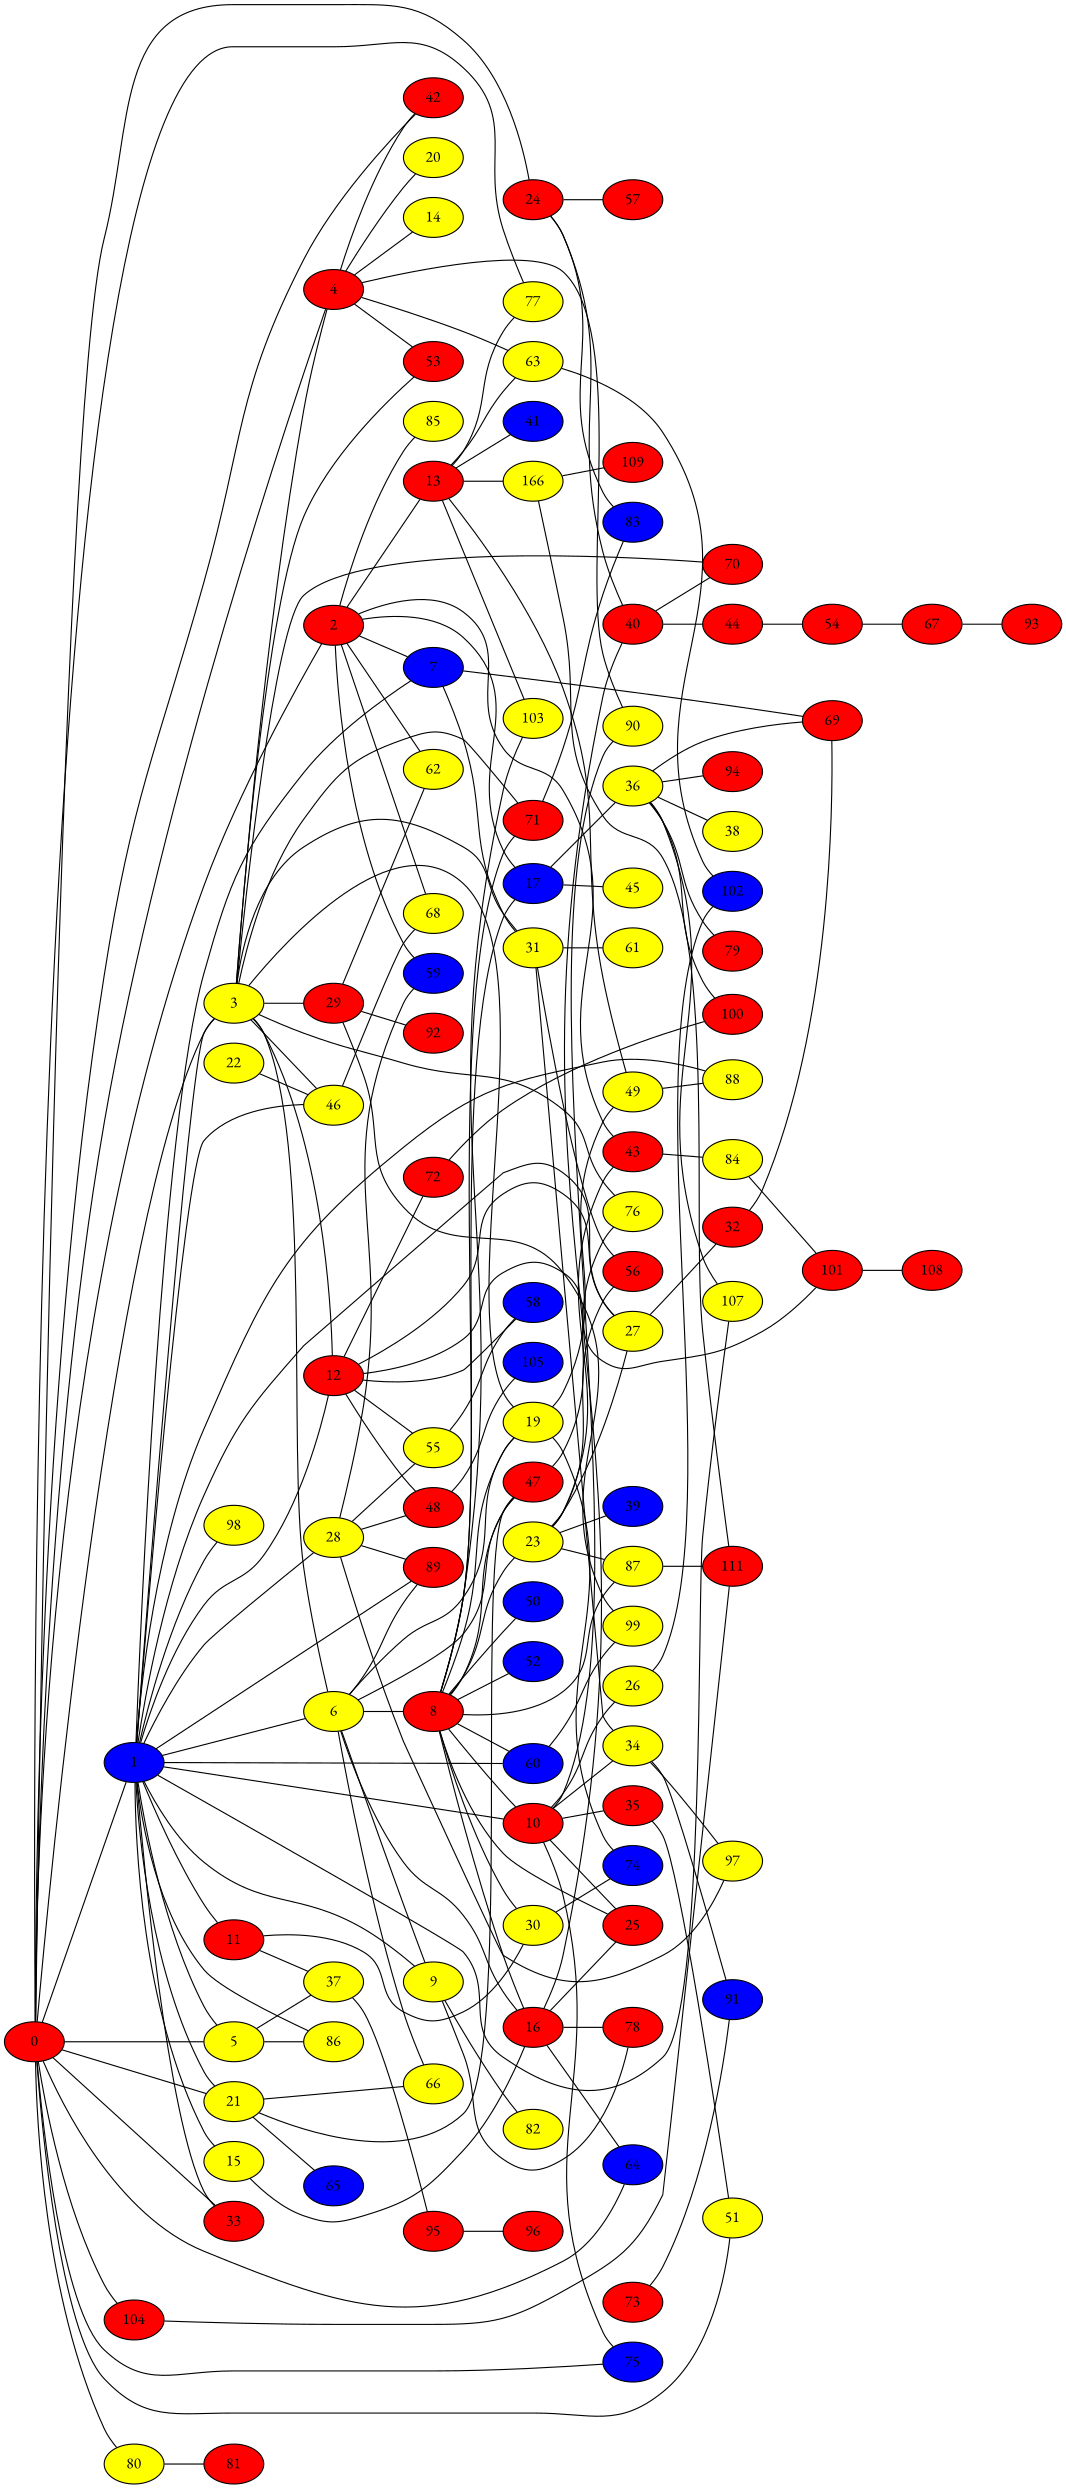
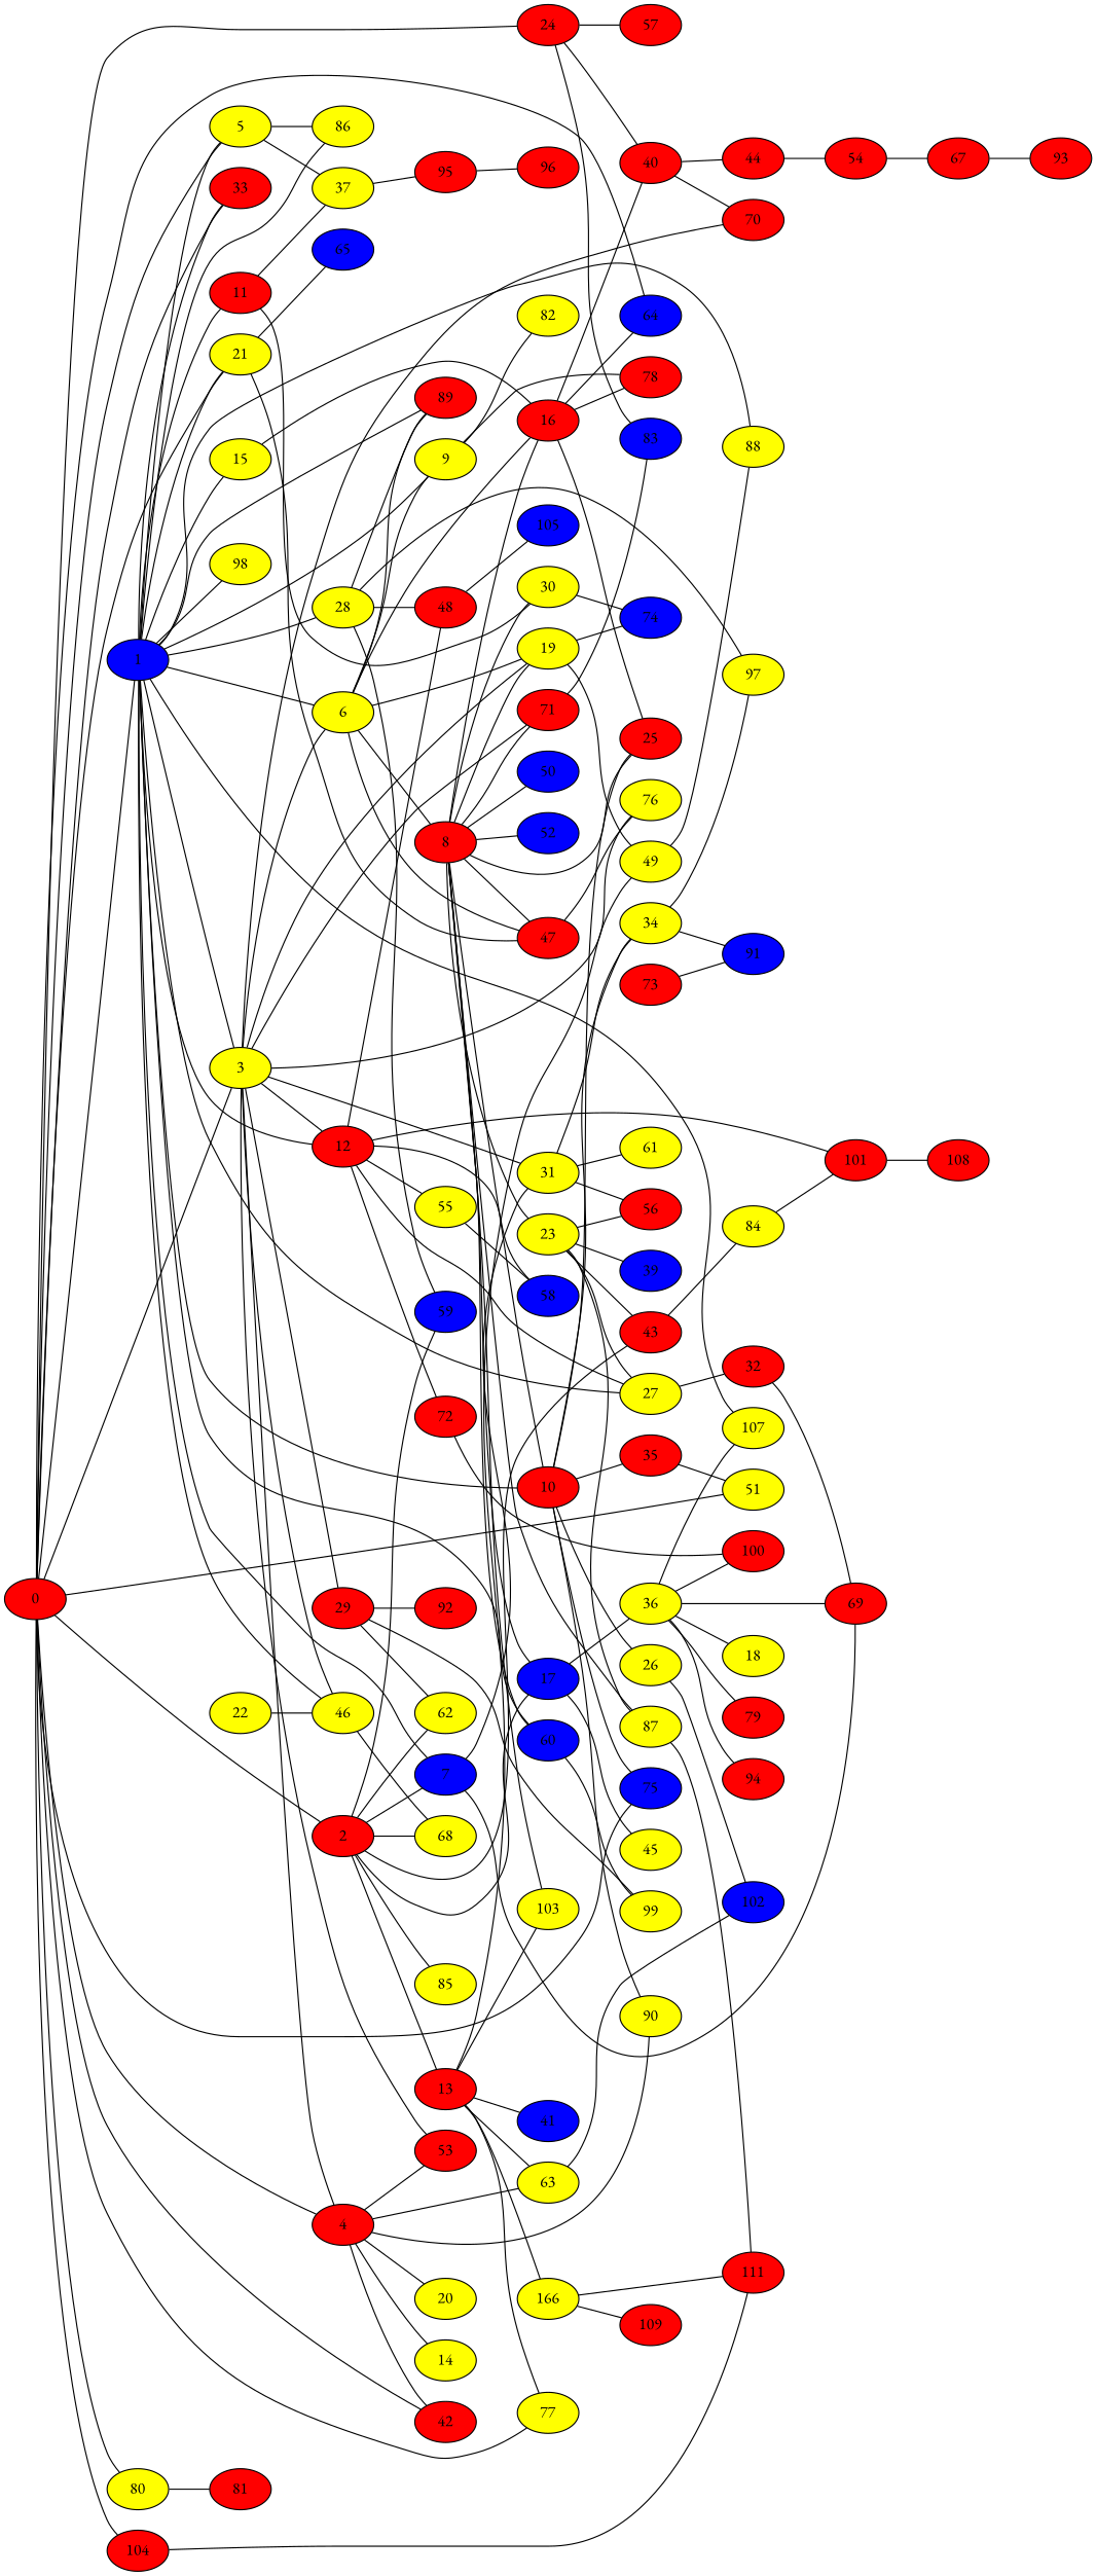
  graph {
    fontname="EB Garamond"
    rankdir=LR
    node [fillcolor=red fontname="EB Garamond" style=filled]
    edge [fontname="EB Garamond"]
    0
    1 [fillcolor=blue]
    2
    3 [fillcolor=yellow]
    4
    5 [fillcolor=yellow]
    21 [fillcolor=yellow]
    24
    33
    42
    51 [fillcolor=yellow]
    64 [fillcolor=blue]
    75 [fillcolor=blue]
    77 [fillcolor=yellow]
    80 [fillcolor=yellow]
    104
    6 [fillcolor=yellow]
    7 [fillcolor=blue]
    9 [fillcolor=yellow]
    10
    11
    12
    15 [fillcolor=yellow]
    27 [fillcolor=yellow]
    28 [fillcolor=yellow]
    46 [fillcolor=yellow]
    60 [fillcolor=blue]
    86 [fillcolor=yellow]
    88 [fillcolor=yellow]
    89
    98 [fillcolor=yellow]
    107 [fillcolor=yellow]
    13
    17 [fillcolor=blue]
    43
    59 [fillcolor=blue]
    62 [fillcolor=yellow]
    68 [fillcolor=yellow]
    85 [fillcolor=yellow]
    19 [fillcolor=yellow]
    29
    31 [fillcolor=yellow]
    53
    70
    71
    76 [fillcolor=yellow]
    14 [fillcolor=yellow]
    20 [fillcolor=yellow]
    63 [fillcolor=yellow]
    90 [fillcolor=yellow]
    37 [fillcolor=yellow]
    47
-   66 [fillcolor=yellow]
    65 [fillcolor=blue]
    40
    57
    83 [fillcolor=blue]
    81
    111
    8
    16
    69
    78
    82 [fillcolor=yellow]
    26 [fillcolor=yellow]
    25
    34 [fillcolor=yellow]
    35
    30 [fillcolor=yellow]
    48
    55 [fillcolor=yellow]
    58 [fillcolor=blue]
    72
    101
    32
    97 [fillcolor=yellow]
    99 [fillcolor=yellow]
    103 [fillcolor=yellow]
    41 [fillcolor=blue]
    49 [fillcolor=yellow]
    n81 [fillcolor=yellow label=166]
    36 [fillcolor=yellow]
    45 [fillcolor=yellow]
    84 [fillcolor=yellow]
    74 [fillcolor=blue]
    102 [fillcolor=blue]
    92
    56
    61 [fillcolor=yellow]
    95
    23 [fillcolor=yellow]
    50 [fillcolor=blue]
    52 [fillcolor=blue]
    87 [fillcolor=yellow]
    39 [fillcolor=blue]
    91 [fillcolor=blue]
    105 [fillcolor=blue]
    100
    108
    109
    44
-   38 [fillcolor=yellow]
+   38 [fillcolor=yellow label=18]
    79
    94
    22 [fillcolor=yellow]
    96
    54
    67
    93
    73
    0 -- 1
    0 -- 2
    0 -- 3
    0 -- 4
    0 -- 5
    0 -- 21
    0 -- 24
    0 -- 33
    0 -- 42
    0 -- 51
    0 -- 64
    0 -- 75
    0 -- 77
    0 -- 80
    0 -- 104
    1 -- 3
    1 -- 5
    1 -- 21
    1 -- 33
    1 -- 6
    1 -- 7
    1 -- 9
    1 -- 10
    1 -- 11
    1 -- 12
    1 -- 15
    1 -- 27
    1 -- 28
    1 -- 46
    1 -- 60
    1 -- 86
    1 -- 88
    1 -- 89
    1 -- 98
    1 -- 107
    2 -- 7
    2 -- 13
    2 -- 17
    2 -- 43
    2 -- 59
    2 -- 62
    2 -- 68
    2 -- 85
    3 -- 4
    3 -- 6
    3 -- 12
    3 -- 46
    3 -- 19
    3 -- 29
    3 -- 31
    3 -- 53
    3 -- 70
    3 -- 71
    3 -- 76
    4 -- 42
    4 -- 53
    4 -- 14
    4 -- 20
    4 -- 63
    4 -- 90
    5 -- 86
    5 -- 37
    21 -- 47
-   21 -- 66
    21 -- 65
    24 -- 40
    24 -- 57
    24 -- 83
    80 -- 81
    104 -- 111
    6 -- 9
    6 -- 89
    6 -- 19
    6 -- 47
-   6 -- 66
    6 -- 8
    6 -- 16
    7 -- 31
    7 -- 69
    9 -- 78
    9 -- 82
    10 -- 75
    10 -- 90
    10 -- 26
    10 -- 25
    10 -- 34
    10 -- 35
    11 -- 37
    11 -- 30
    12 -- 27
    12 -- 48
    12 -- 55
    12 -- 58
    12 -- 72
    12 -- 101
    15 -- 16
    27 -- 32
    28 -- 89
    28 -- 59
    28 -- 48
-   28 -- 55
    28 -- 97
    46 -- 68
    60 -- 99
    13 -- 77
    13 -- 63
    13 -- 103
    13 -- 41
    13 -- 49
    13 -- n81
    17 -- 36
    17 -- 45
    43 -- 84
    19 -- 49
    19 -- 74
    29 -- 62
    29 -- 99
    29 -- 92
    31 -- 34
    31 -- 56
    31 -- 61
    71 -- 83
    63 -- 102
    37 -- 95
    47 -- 76
    40 -- 70
    40 -- 44
    8 -- 10
    8 -- 60
    8 -- 17
    8 -- 19
    8 -- 71
    8 -- 47
    8 -- 16
    8 -- 25
    8 -- 30
    8 -- 103
    8 -- 23
    8 -- 50
    8 -- 52
    8 -- 87
    16 -- 64
    16 -- 40
    16 -- 78
    16 -- 25
    26 -- 102
    34 -- 97
    34 -- 91
    35 -- 51
    30 -- 74
    48 -- 105
    55 -- 58
    72 -- 100
    101 -- 108
    32 -- 69
    49 -- 88
    n81 -- 111
    n81 -- 109
    36 -- 107
    36 -- 69
    36 -- 100
    36 -- 38
    36 -- 79
    36 -- 94
    84 -- 101
    95 -- 96
    23 -- 27
    23 -- 43
    23 -- 56
    23 -- 87
    23 -- 39
    87 -- 111
    44 -- 54
    22 -- 46
    54 -- 67
    67 -- 93
    73 -- 91
  }
